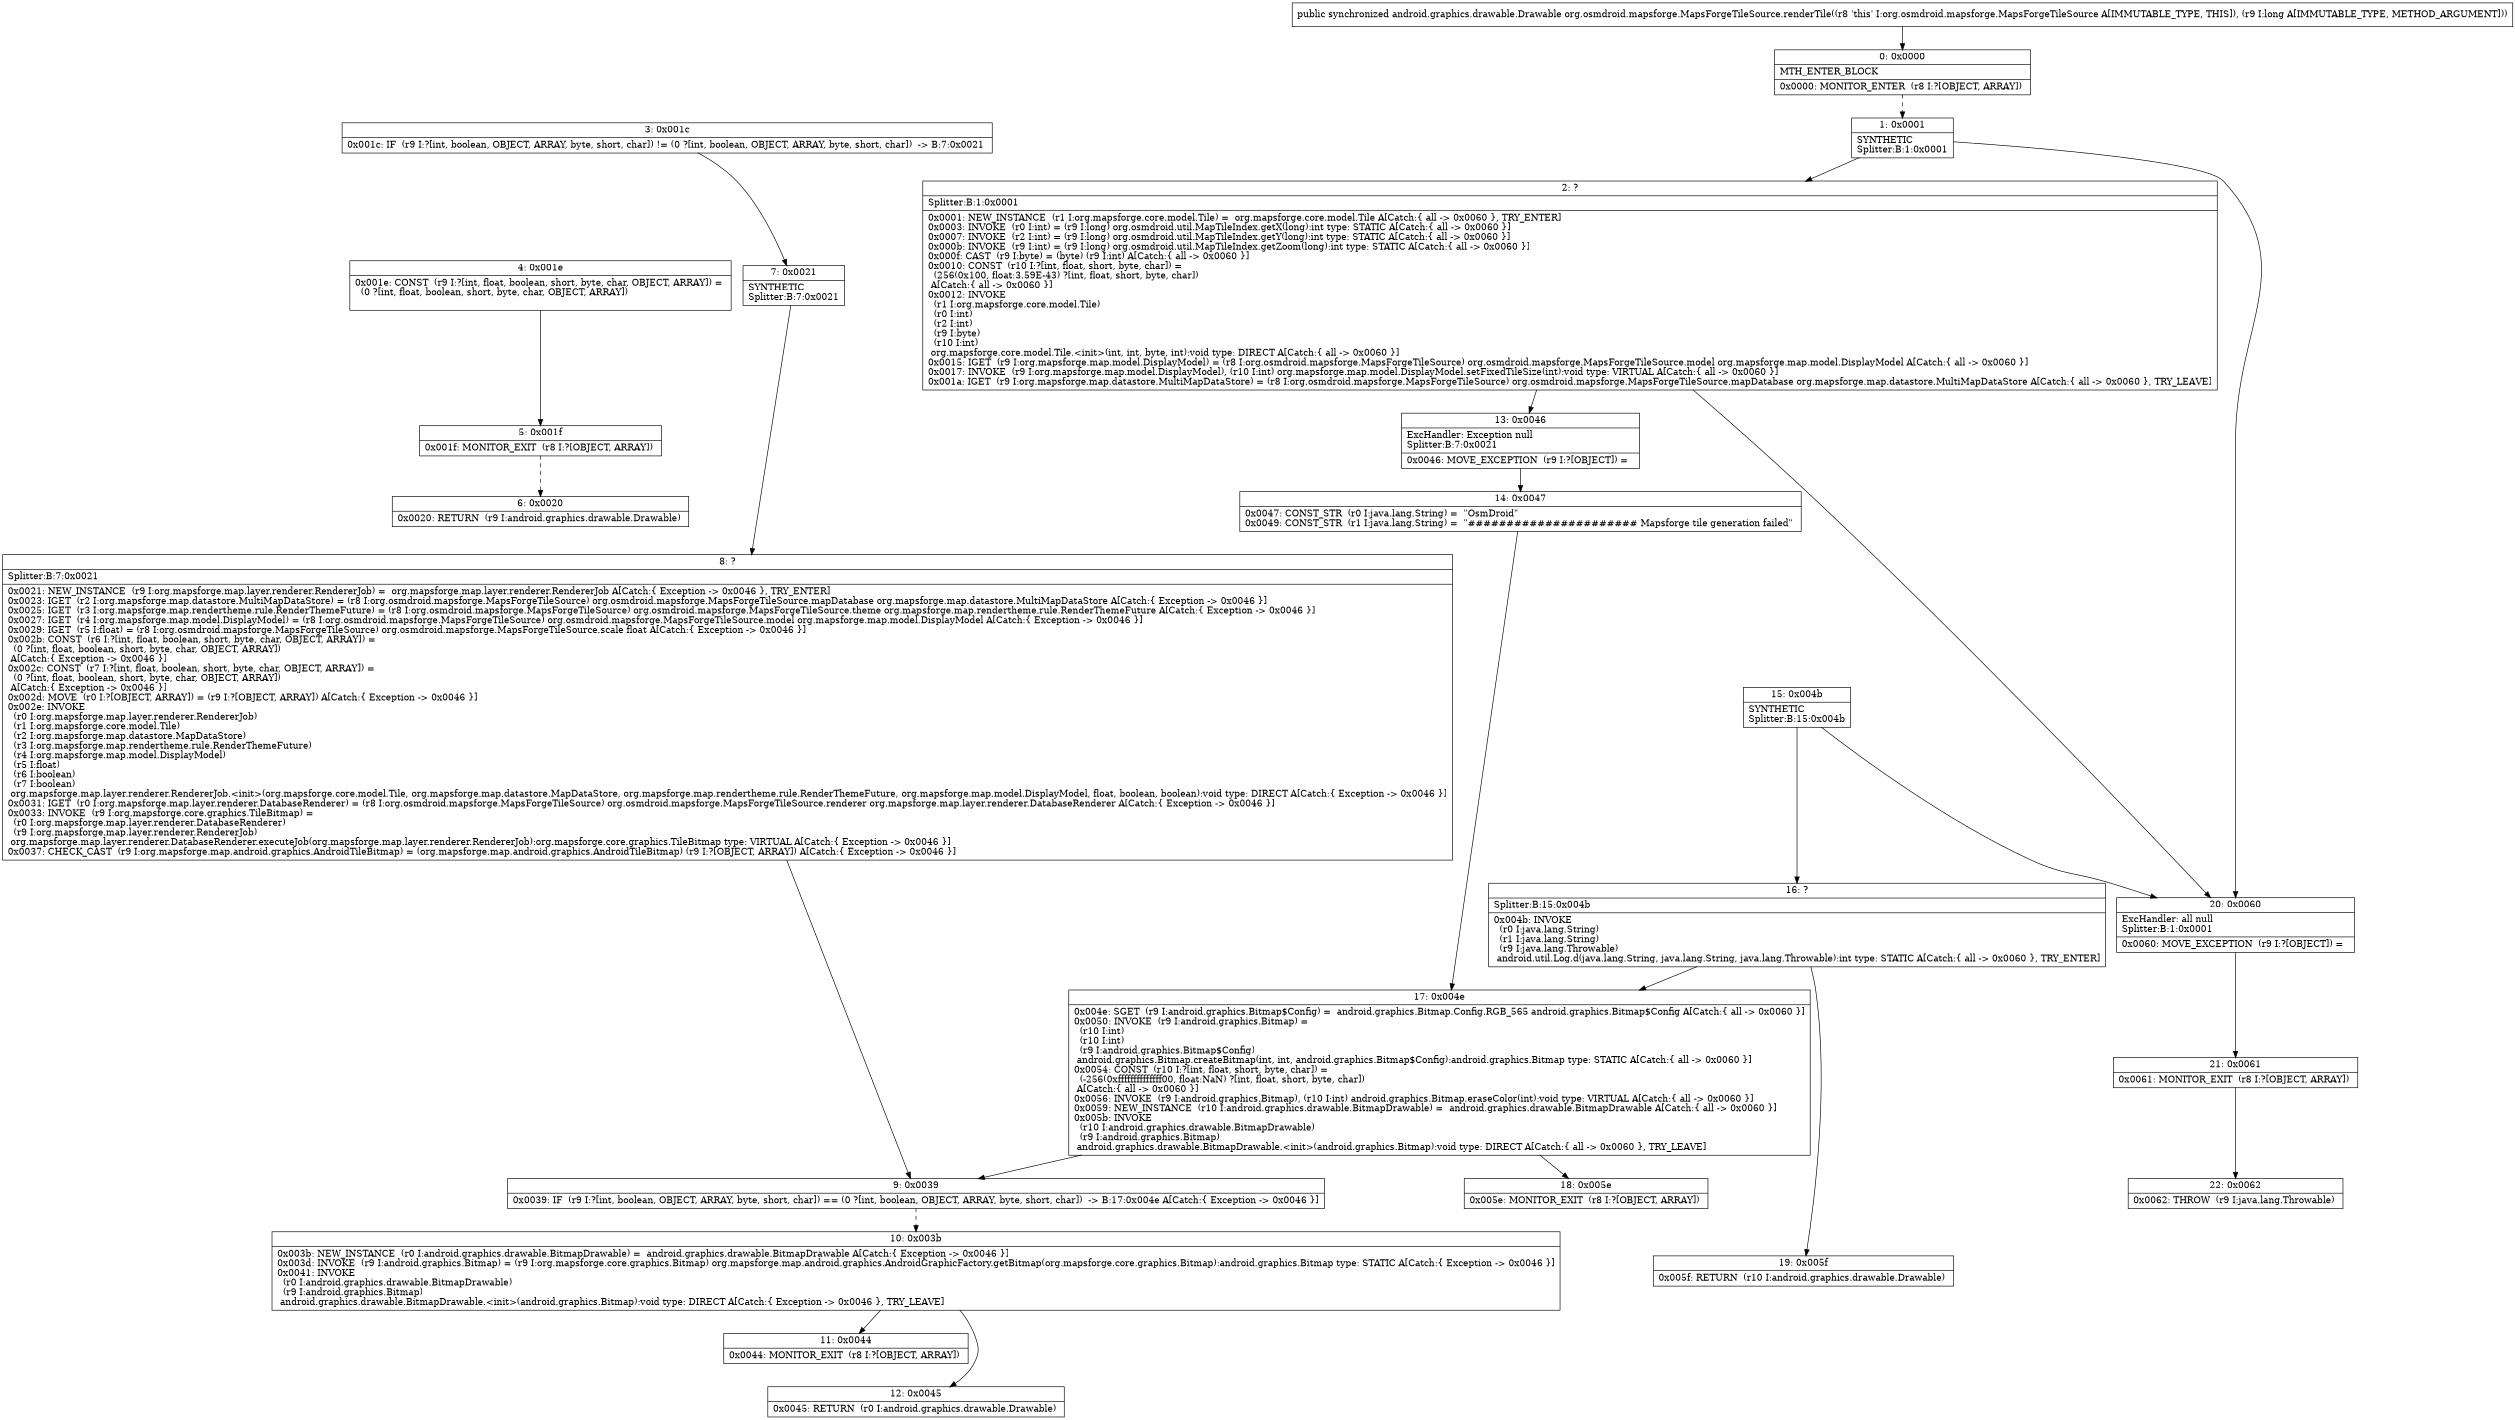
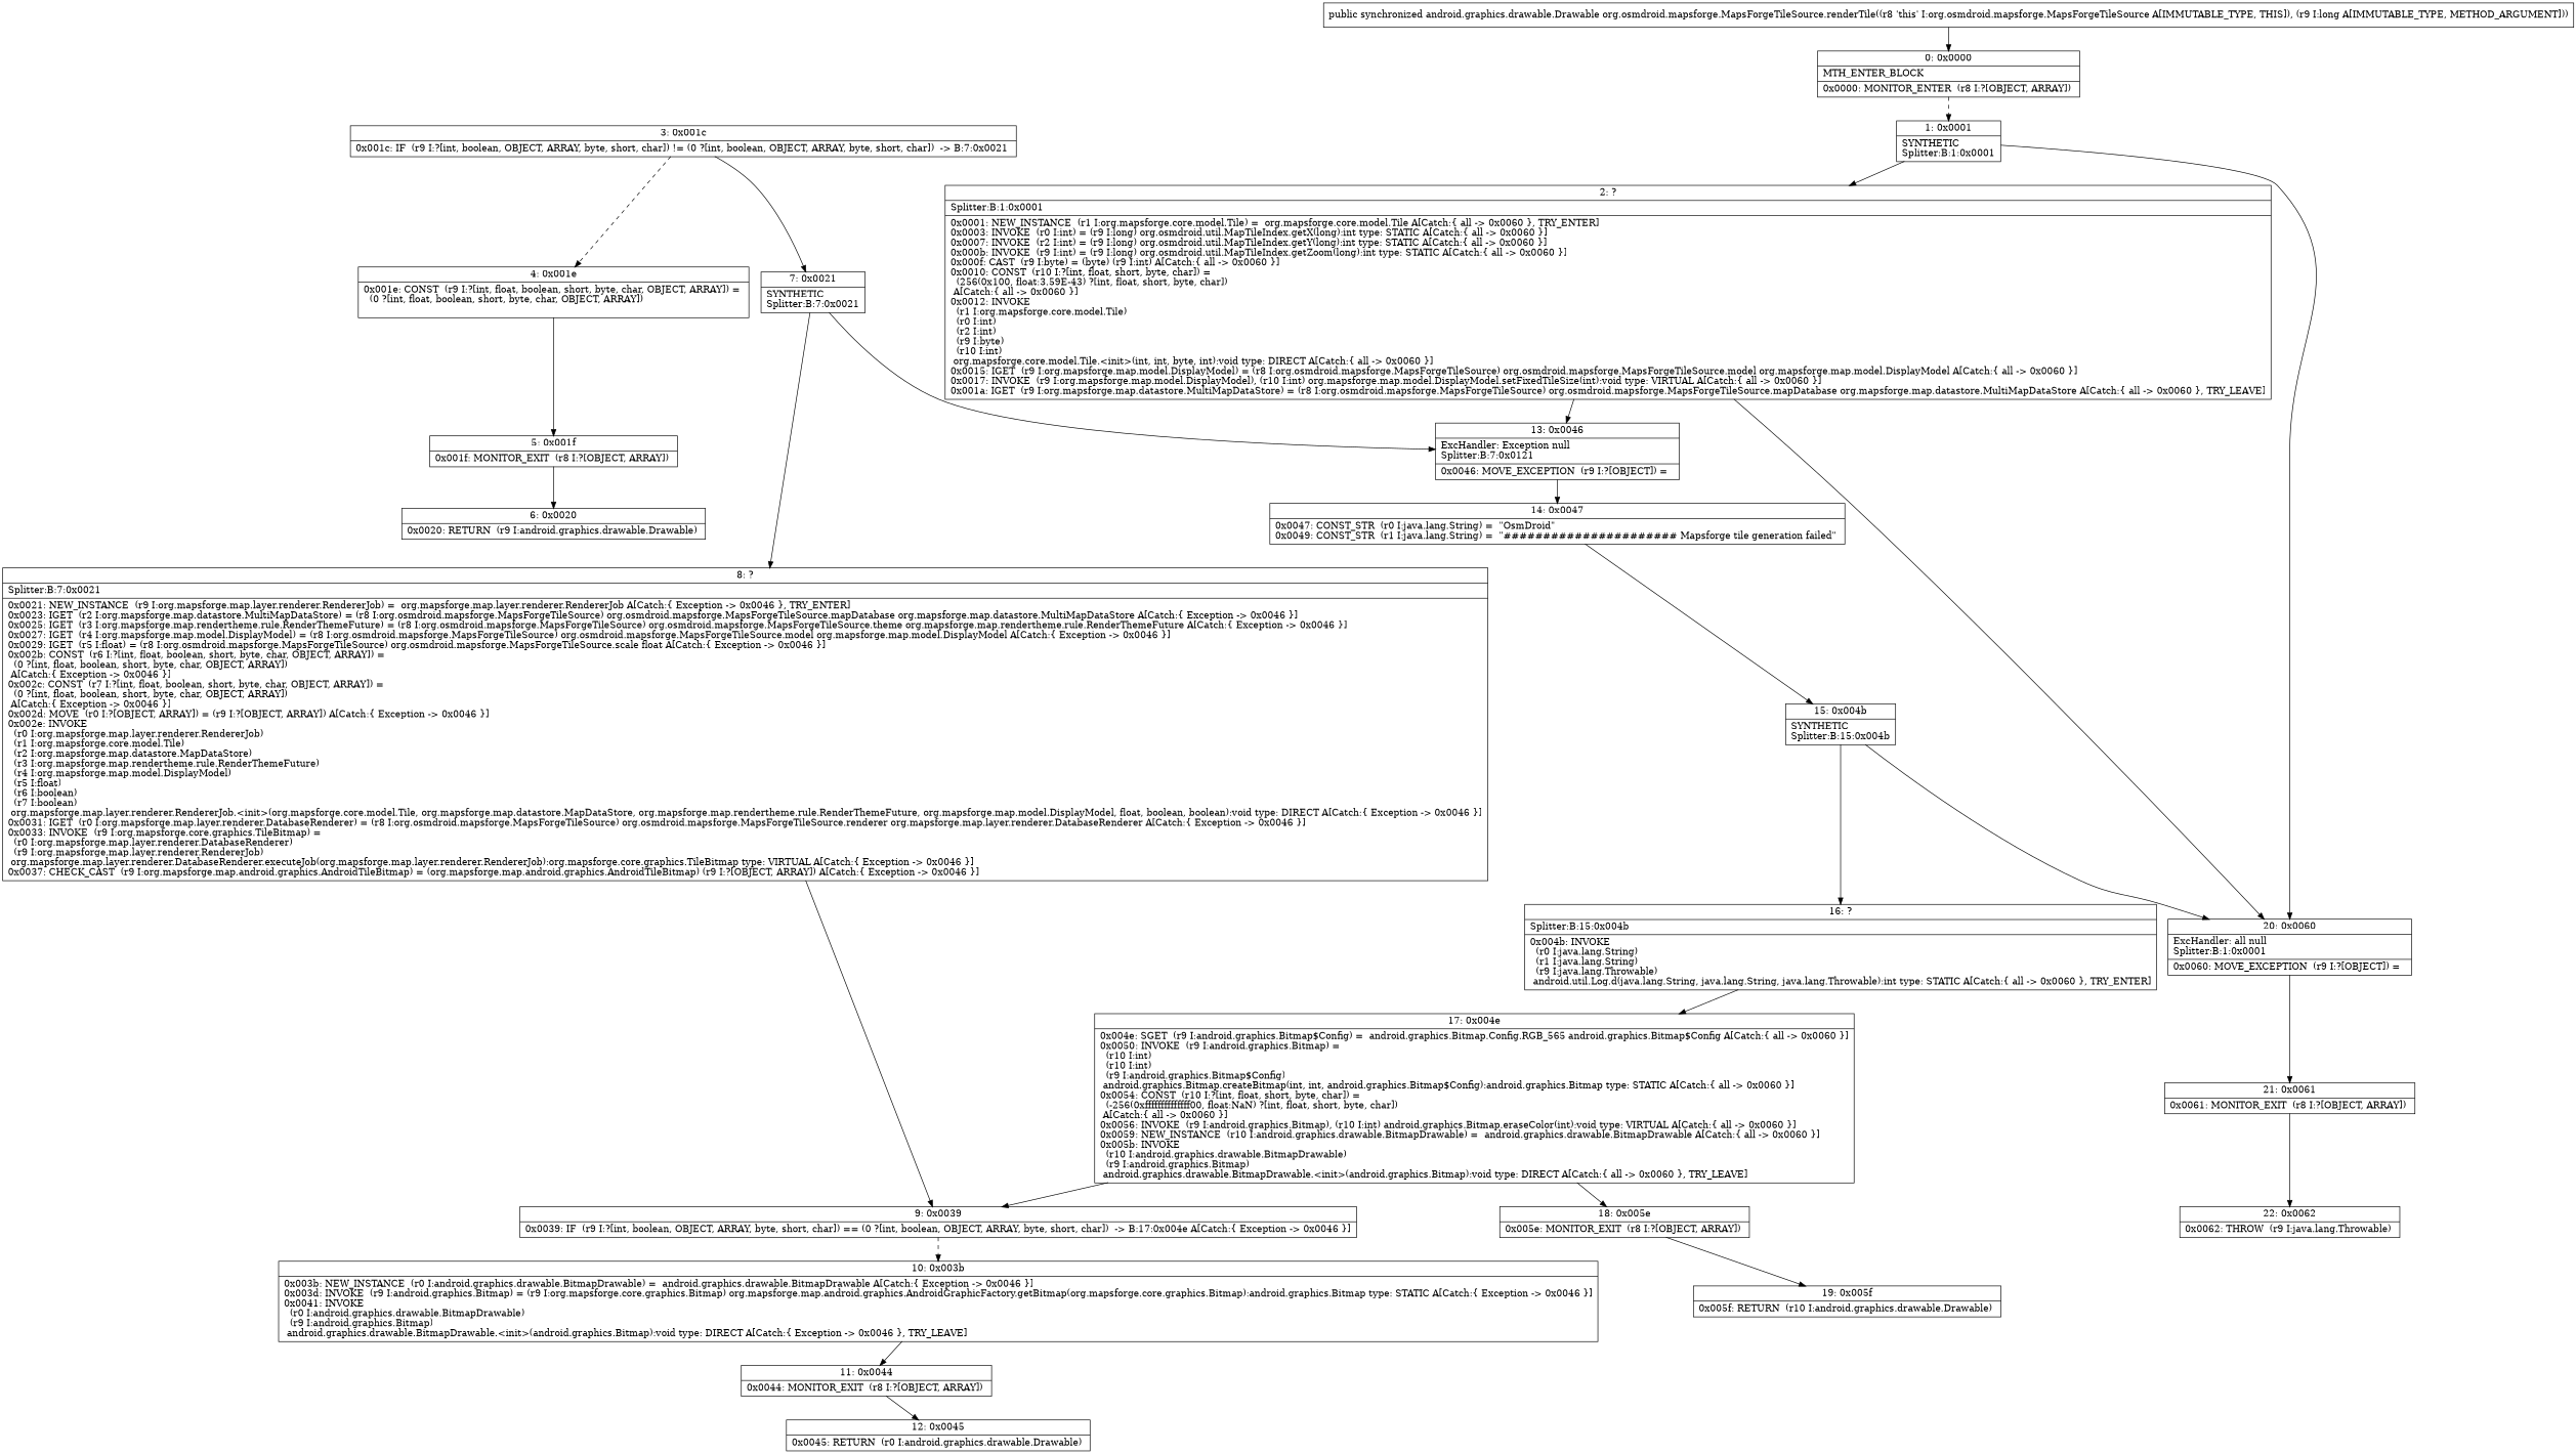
  digraph {
    node [shape=record]
    n1 [label="{0\:\ 0x0000|MTH_ENTER_BLOCK\l|0x0000: MONITOR_ENTER  (r8 I:?[OBJECT, ARRAY]) \l}"]
    n2 [label="{1\:\ 0x0001|SYNTHETIC\lSplitter:B:1:0x0001\l}"]
    n3 [label="{2\:\ ?|Splitter:B:1:0x0001\l|0x0001: NEW_INSTANCE  (r1 I:org.mapsforge.core.model.Tile) =  org.mapsforge.core.model.Tile A[Catch:\{ all \-\> 0x0060 \}, TRY_ENTER]\l0x0003: INVOKE  (r0 I:int) = (r9 I:long) org.osmdroid.util.MapTileIndex.getX(long):int type: STATIC A[Catch:\{ all \-\> 0x0060 \}]\l0x0007: INVOKE  (r2 I:int) = (r9 I:long) org.osmdroid.util.MapTileIndex.getY(long):int type: STATIC A[Catch:\{ all \-\> 0x0060 \}]\l0x000b: INVOKE  (r9 I:int) = (r9 I:long) org.osmdroid.util.MapTileIndex.getZoom(long):int type: STATIC A[Catch:\{ all \-\> 0x0060 \}]\l0x000f: CAST  (r9 I:byte) = (byte) (r9 I:int) A[Catch:\{ all \-\> 0x0060 \}]\l0x0010: CONST  (r10 I:?[int, float, short, byte, char]) = \l  (256(0x100, float:3.59E\-43) ?[int, float, short, byte, char])\l A[Catch:\{ all \-\> 0x0060 \}]\l0x0012: INVOKE  \l  (r1 I:org.mapsforge.core.model.Tile)\l  (r0 I:int)\l  (r2 I:int)\l  (r9 I:byte)\l  (r10 I:int)\l org.mapsforge.core.model.Tile.\<init\>(int, int, byte, int):void type: DIRECT A[Catch:\{ all \-\> 0x0060 \}]\l0x0015: IGET  (r9 I:org.mapsforge.map.model.DisplayModel) = (r8 I:org.osmdroid.mapsforge.MapsForgeTileSource) org.osmdroid.mapsforge.MapsForgeTileSource.model org.mapsforge.map.model.DisplayModel A[Catch:\{ all \-\> 0x0060 \}]\l0x0017: INVOKE  (r9 I:org.mapsforge.map.model.DisplayModel), (r10 I:int) org.mapsforge.map.model.DisplayModel.setFixedTileSize(int):void type: VIRTUAL A[Catch:\{ all \-\> 0x0060 \}]\l0x001a: IGET  (r9 I:org.mapsforge.map.datastore.MultiMapDataStore) = (r8 I:org.osmdroid.mapsforge.MapsForgeTileSource) org.osmdroid.mapsforge.MapsForgeTileSource.mapDatabase org.mapsforge.map.datastore.MultiMapDataStore A[Catch:\{ all \-\> 0x0060 \}, TRY_LEAVE]\l}"]
    n4 [label="{20\:\ 0x0060|ExcHandler: all null\lSplitter:B:1:0x0001\l|0x0060: MOVE_EXCEPTION  (r9 I:?[OBJECT]) =  \l}"]
-   n5 [label="{13\:\ 0x0046|ExcHandler: Exception null\lSplitter:B:7:0x0021\l|0x0046: MOVE_EXCEPTION  (r9 I:?[OBJECT]) =  \l}"]
+   n5 [label="{13\:\ 0x0046|ExcHandler: Exception null\lSplitter:B:7:0x0121\l|0x0046: MOVE_EXCEPTION  (r9 I:?[OBJECT]) =  \l}"]
    n6 [label="{21\:\ 0x0061|0x0061: MONITOR_EXIT  (r8 I:?[OBJECT, ARRAY]) \l}"]
    n7 [label="{3\:\ 0x001c|0x001c: IF  (r9 I:?[int, boolean, OBJECT, ARRAY, byte, short, char]) != (0 ?[int, boolean, OBJECT, ARRAY, byte, short, char])  \-\> B:7:0x0021 \l}"]
    n8 [label="{4\:\ 0x001e|0x001e: CONST  (r9 I:?[int, float, boolean, short, byte, char, OBJECT, ARRAY]) = \l  (0 ?[int, float, boolean, short, byte, char, OBJECT, ARRAY])\l \l}"]
    n9 [label="{7\:\ 0x0021|SYNTHETIC\lSplitter:B:7:0x0021\l}"]
    n10 [label="{5\:\ 0x001f|0x001f: MONITOR_EXIT  (r8 I:?[OBJECT, ARRAY]) \l}"]
    n11 [label="{8\:\ ?|Splitter:B:7:0x0021\l|0x0021: NEW_INSTANCE  (r9 I:org.mapsforge.map.layer.renderer.RendererJob) =  org.mapsforge.map.layer.renderer.RendererJob A[Catch:\{ Exception \-\> 0x0046 \}, TRY_ENTER]\l0x0023: IGET  (r2 I:org.mapsforge.map.datastore.MultiMapDataStore) = (r8 I:org.osmdroid.mapsforge.MapsForgeTileSource) org.osmdroid.mapsforge.MapsForgeTileSource.mapDatabase org.mapsforge.map.datastore.MultiMapDataStore A[Catch:\{ Exception \-\> 0x0046 \}]\l0x0025: IGET  (r3 I:org.mapsforge.map.rendertheme.rule.RenderThemeFuture) = (r8 I:org.osmdroid.mapsforge.MapsForgeTileSource) org.osmdroid.mapsforge.MapsForgeTileSource.theme org.mapsforge.map.rendertheme.rule.RenderThemeFuture A[Catch:\{ Exception \-\> 0x0046 \}]\l0x0027: IGET  (r4 I:org.mapsforge.map.model.DisplayModel) = (r8 I:org.osmdroid.mapsforge.MapsForgeTileSource) org.osmdroid.mapsforge.MapsForgeTileSource.model org.mapsforge.map.model.DisplayModel A[Catch:\{ Exception \-\> 0x0046 \}]\l0x0029: IGET  (r5 I:float) = (r8 I:org.osmdroid.mapsforge.MapsForgeTileSource) org.osmdroid.mapsforge.MapsForgeTileSource.scale float A[Catch:\{ Exception \-\> 0x0046 \}]\l0x002b: CONST  (r6 I:?[int, float, boolean, short, byte, char, OBJECT, ARRAY]) = \l  (0 ?[int, float, boolean, short, byte, char, OBJECT, ARRAY])\l A[Catch:\{ Exception \-\> 0x0046 \}]\l0x002c: CONST  (r7 I:?[int, float, boolean, short, byte, char, OBJECT, ARRAY]) = \l  (0 ?[int, float, boolean, short, byte, char, OBJECT, ARRAY])\l A[Catch:\{ Exception \-\> 0x0046 \}]\l0x002d: MOVE  (r0 I:?[OBJECT, ARRAY]) = (r9 I:?[OBJECT, ARRAY]) A[Catch:\{ Exception \-\> 0x0046 \}]\l0x002e: INVOKE  \l  (r0 I:org.mapsforge.map.layer.renderer.RendererJob)\l  (r1 I:org.mapsforge.core.model.Tile)\l  (r2 I:org.mapsforge.map.datastore.MapDataStore)\l  (r3 I:org.mapsforge.map.rendertheme.rule.RenderThemeFuture)\l  (r4 I:org.mapsforge.map.model.DisplayModel)\l  (r5 I:float)\l  (r6 I:boolean)\l  (r7 I:boolean)\l org.mapsforge.map.layer.renderer.RendererJob.\<init\>(org.mapsforge.core.model.Tile, org.mapsforge.map.datastore.MapDataStore, org.mapsforge.map.rendertheme.rule.RenderThemeFuture, org.mapsforge.map.model.DisplayModel, float, boolean, boolean):void type: DIRECT A[Catch:\{ Exception \-\> 0x0046 \}]\l0x0031: IGET  (r0 I:org.mapsforge.map.layer.renderer.DatabaseRenderer) = (r8 I:org.osmdroid.mapsforge.MapsForgeTileSource) org.osmdroid.mapsforge.MapsForgeTileSource.renderer org.mapsforge.map.layer.renderer.DatabaseRenderer A[Catch:\{ Exception \-\> 0x0046 \}]\l0x0033: INVOKE  (r9 I:org.mapsforge.core.graphics.TileBitmap) = \l  (r0 I:org.mapsforge.map.layer.renderer.DatabaseRenderer)\l  (r9 I:org.mapsforge.map.layer.renderer.RendererJob)\l org.mapsforge.map.layer.renderer.DatabaseRenderer.executeJob(org.mapsforge.map.layer.renderer.RendererJob):org.mapsforge.core.graphics.TileBitmap type: VIRTUAL A[Catch:\{ Exception \-\> 0x0046 \}]\l0x0037: CHECK_CAST  (r9 I:org.mapsforge.map.android.graphics.AndroidTileBitmap) = (org.mapsforge.map.android.graphics.AndroidTileBitmap) (r9 I:?[OBJECT, ARRAY]) A[Catch:\{ Exception \-\> 0x0046 \}]\l}"]
    n12 [label="{6\:\ 0x0020|0x0020: RETURN  (r9 I:android.graphics.drawable.Drawable) \l}"]
    n13 [label="{9\:\ 0x0039|0x0039: IF  (r9 I:?[int, boolean, OBJECT, ARRAY, byte, short, char]) == (0 ?[int, boolean, OBJECT, ARRAY, byte, short, char])  \-\> B:17:0x004e A[Catch:\{ Exception \-\> 0x0046 \}]\l}"]
    n14 [label="{14\:\ 0x0047|0x0047: CONST_STR  (r0 I:java.lang.String) =  \"OsmDroid\" \l0x0049: CONST_STR  (r1 I:java.lang.String) =  \"###################### Mapsforge tile generation failed\" \l}"]
    n15 [label="{10\:\ 0x003b|0x003b: NEW_INSTANCE  (r0 I:android.graphics.drawable.BitmapDrawable) =  android.graphics.drawable.BitmapDrawable A[Catch:\{ Exception \-\> 0x0046 \}]\l0x003d: INVOKE  (r9 I:android.graphics.Bitmap) = (r9 I:org.mapsforge.core.graphics.Bitmap) org.mapsforge.map.android.graphics.AndroidGraphicFactory.getBitmap(org.mapsforge.core.graphics.Bitmap):android.graphics.Bitmap type: STATIC A[Catch:\{ Exception \-\> 0x0046 \}]\l0x0041: INVOKE  \l  (r0 I:android.graphics.drawable.BitmapDrawable)\l  (r9 I:android.graphics.Bitmap)\l android.graphics.drawable.BitmapDrawable.\<init\>(android.graphics.Bitmap):void type: DIRECT A[Catch:\{ Exception \-\> 0x0046 \}, TRY_LEAVE]\l}"]
    n16 [label="{11\:\ 0x0044|0x0044: MONITOR_EXIT  (r8 I:?[OBJECT, ARRAY]) \l}"]
    n17 [label="{17\:\ 0x004e|0x004e: SGET  (r9 I:android.graphics.Bitmap$Config) =  android.graphics.Bitmap.Config.RGB_565 android.graphics.Bitmap$Config A[Catch:\{ all \-\> 0x0060 \}]\l0x0050: INVOKE  (r9 I:android.graphics.Bitmap) = \l  (r10 I:int)\l  (r10 I:int)\l  (r9 I:android.graphics.Bitmap$Config)\l android.graphics.Bitmap.createBitmap(int, int, android.graphics.Bitmap$Config):android.graphics.Bitmap type: STATIC A[Catch:\{ all \-\> 0x0060 \}]\l0x0054: CONST  (r10 I:?[int, float, short, byte, char]) = \l  (\-256(0xffffffffffffff00, float:NaN) ?[int, float, short, byte, char])\l A[Catch:\{ all \-\> 0x0060 \}]\l0x0056: INVOKE  (r9 I:android.graphics.Bitmap), (r10 I:int) android.graphics.Bitmap.eraseColor(int):void type: VIRTUAL A[Catch:\{ all \-\> 0x0060 \}]\l0x0059: NEW_INSTANCE  (r10 I:android.graphics.drawable.BitmapDrawable) =  android.graphics.drawable.BitmapDrawable A[Catch:\{ all \-\> 0x0060 \}]\l0x005b: INVOKE  \l  (r10 I:android.graphics.drawable.BitmapDrawable)\l  (r9 I:android.graphics.Bitmap)\l android.graphics.drawable.BitmapDrawable.\<init\>(android.graphics.Bitmap):void type: DIRECT A[Catch:\{ all \-\> 0x0060 \}, TRY_LEAVE]\l}"]
    n18 [label="{18\:\ 0x005e|0x005e: MONITOR_EXIT  (r8 I:?[OBJECT, ARRAY]) \l}"]
    n19 [label="{12\:\ 0x0045|0x0045: RETURN  (r0 I:android.graphics.drawable.Drawable) \l}"]
    n20 [label="{15\:\ 0x004b|SYNTHETIC\lSplitter:B:15:0x004b\l}"]
    n21 [label="{16\:\ ?|Splitter:B:15:0x004b\l|0x004b: INVOKE  \l  (r0 I:java.lang.String)\l  (r1 I:java.lang.String)\l  (r9 I:java.lang.Throwable)\l android.util.Log.d(java.lang.String, java.lang.String, java.lang.Throwable):int type: STATIC A[Catch:\{ all \-\> 0x0060 \}, TRY_ENTER]\l}"]
    n22 [label="{19\:\ 0x005f|0x005f: RETURN  (r10 I:android.graphics.drawable.Drawable) \l}"]
    n23 [label="{22\:\ 0x0062|0x0062: THROW  (r9 I:java.lang.Throwable) \l}"]
    n24 [label="{public synchronized android.graphics.drawable.Drawable org.osmdroid.mapsforge.MapsForgeTileSource.renderTile((r8 'this' I:org.osmdroid.mapsforge.MapsForgeTileSource A[IMMUTABLE_TYPE, THIS]), (r9 I:long A[IMMUTABLE_TYPE, METHOD_ARGUMENT])) }"]
    n1 -> n2 [style=dashed]
    n2 -> n3
    n2 -> n4
    n3 -> n4
    n3 -> n5
    n4 -> n6
    n5 -> n14
    n6 -> n23
+   n7 -> n8 [style=dashed]
    n7 -> n9
    n8 -> n10
+   n9 -> n5
    n9 -> n11
-   n10 -> n12 [style=dashed]
+   n10 -> n12
    n11 -> n13
    n13 -> n15 [style=dashed]
-   n14 -> n17
+   n14 -> n20
    n15 -> n16
-   n15 -> n19
+   n16 -> n19
    n17 -> n13
    n17 -> n18
-   n21 -> n22
+   n18 -> n22
    n20 -> n4
    n20 -> n21
    n21 -> n17
    n24 -> n1
  }
